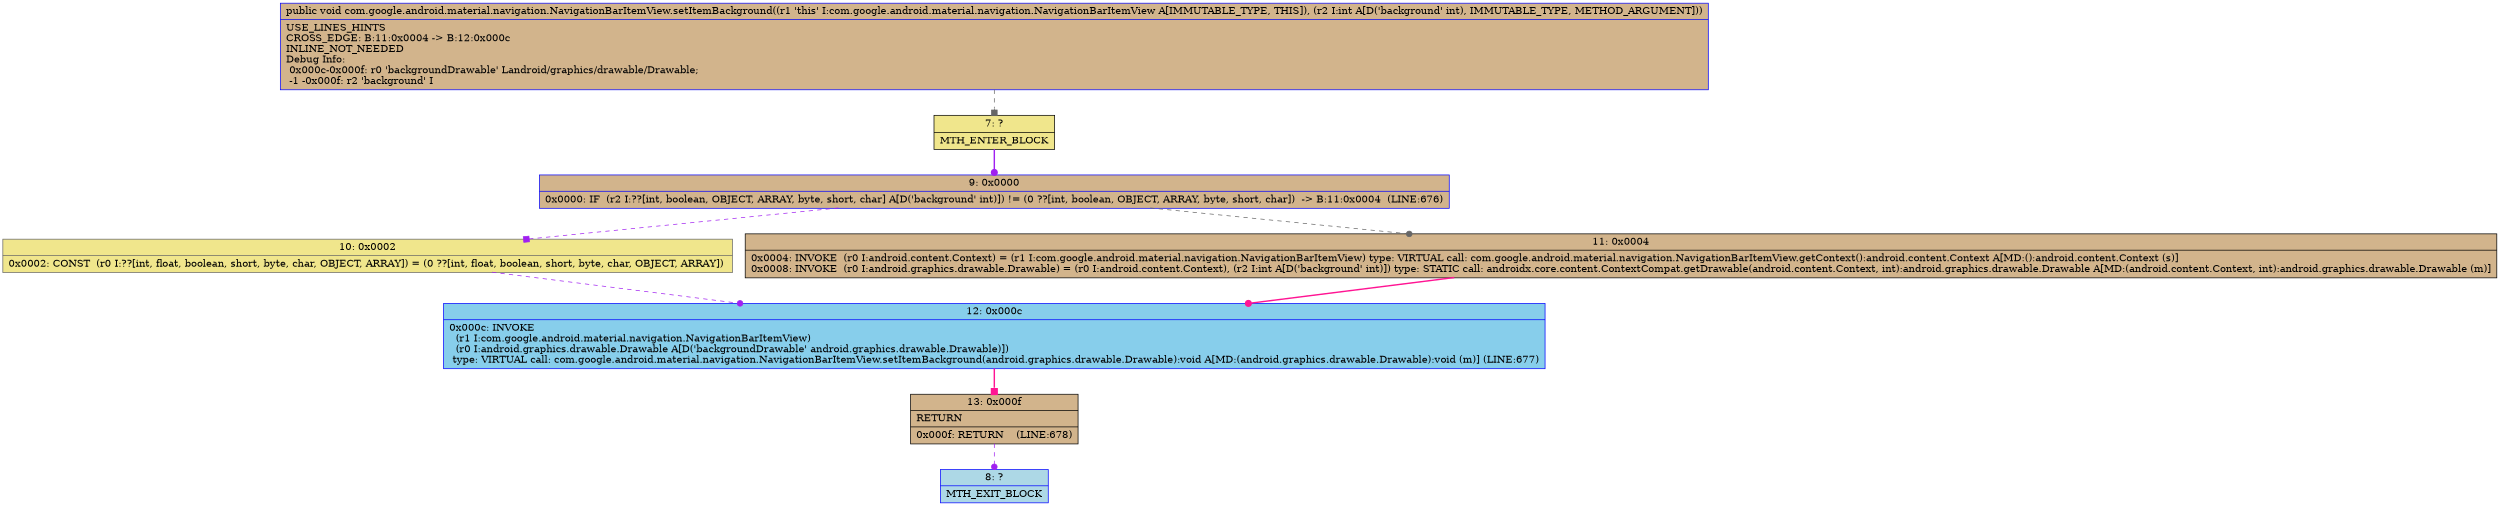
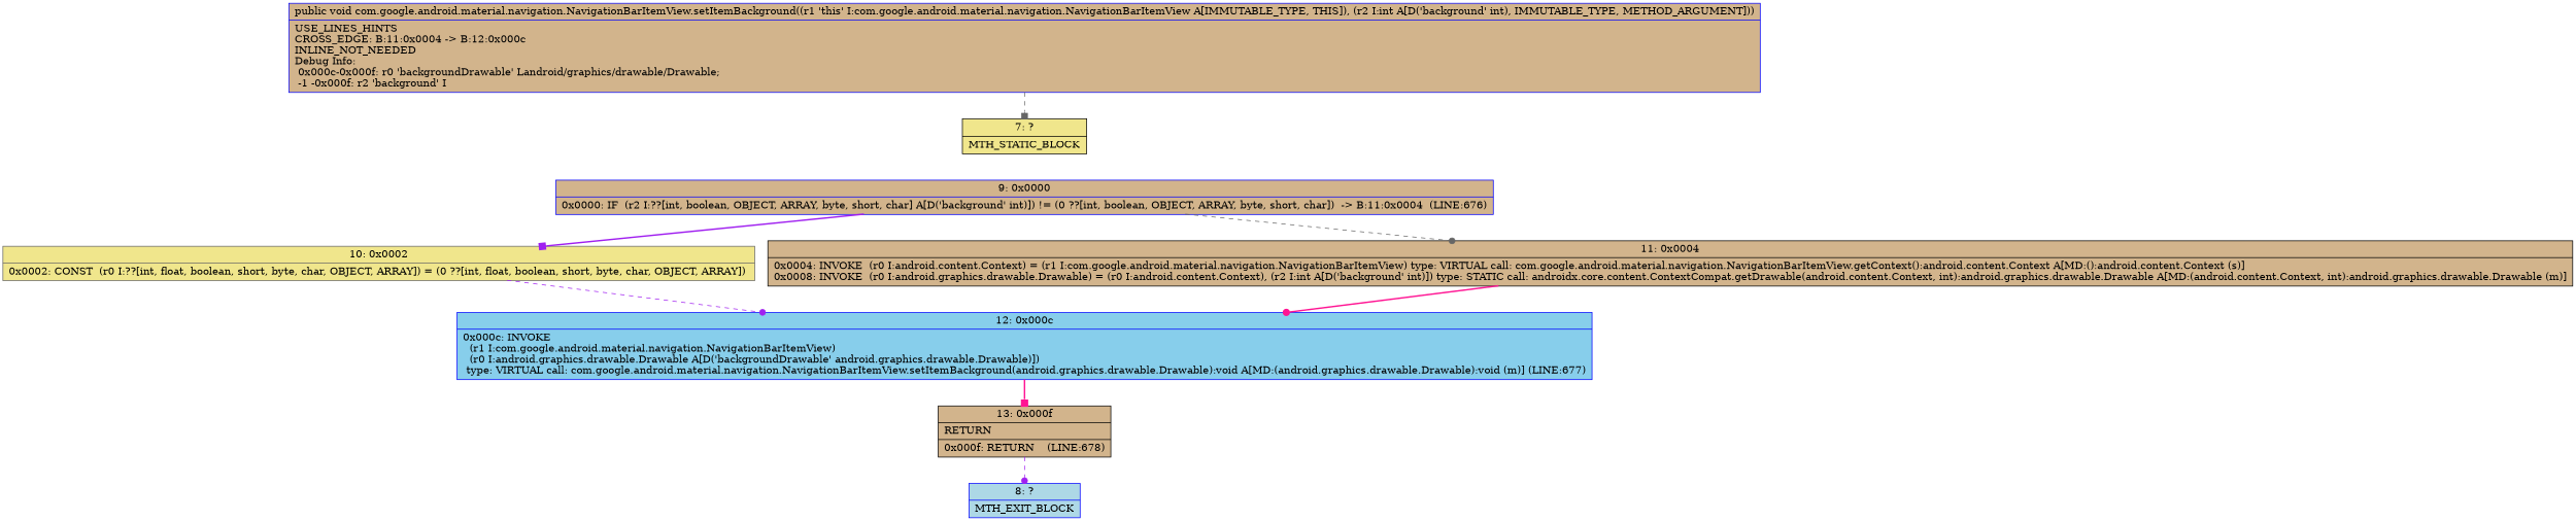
  digraph {
    node [color=blue fillcolor=tan shape=record style=filled]
    edge [arrowhead=dot color=purple style=dashed]
-   n1 [color=black fillcolor=khaki label="{7\:\ ?|MTH_ENTER_BLOCK\l}"]
+   n1 [color=black fillcolor=khaki label="{7\:\ ?|MTH_STATIC_BLOCK\l}"]
    n2 [label="{9\:\ 0x0000|0x0000: IF  (r2 I:??[int, boolean, OBJECT, ARRAY, byte, short, char] A[D('background' int)]) != (0 ??[int, boolean, OBJECT, ARRAY, byte, short, char])  \-\> B:11:0x0004  (LINE:676)\l}"]
    n3 [color=gray40 fillcolor=khaki label="{10\:\ 0x0002|0x0002: CONST  (r0 I:??[int, float, boolean, short, byte, char, OBJECT, ARRAY]) = (0 ??[int, float, boolean, short, byte, char, OBJECT, ARRAY]) \l}"]
    n4 [color=black label="{11\:\ 0x0004|0x0004: INVOKE  (r0 I:android.content.Context) = (r1 I:com.google.android.material.navigation.NavigationBarItemView) type: VIRTUAL call: com.google.android.material.navigation.NavigationBarItemView.getContext():android.content.Context A[MD:():android.content.Context (s)]\l0x0008: INVOKE  (r0 I:android.graphics.drawable.Drawable) = (r0 I:android.content.Context), (r2 I:int A[D('background' int)]) type: STATIC call: androidx.core.content.ContextCompat.getDrawable(android.content.Context, int):android.graphics.drawable.Drawable A[MD:(android.content.Context, int):android.graphics.drawable.Drawable (m)]\l}"]
    n5 [fillcolor=skyblue label="{12\:\ 0x000c|0x000c: INVOKE  \l  (r1 I:com.google.android.material.navigation.NavigationBarItemView)\l  (r0 I:android.graphics.drawable.Drawable A[D('backgroundDrawable' android.graphics.drawable.Drawable)])\l type: VIRTUAL call: com.google.android.material.navigation.NavigationBarItemView.setItemBackground(android.graphics.drawable.Drawable):void A[MD:(android.graphics.drawable.Drawable):void (m)] (LINE:677)\l}"]
    n6 [color=black label="{13\:\ 0x000f|RETURN\l|0x000f: RETURN    (LINE:678)\l}"]
    n7 [fillcolor=lightblue label="{8\:\ ?|MTH_EXIT_BLOCK\l}"]
    n8 [label="{public void com.google.android.material.navigation.NavigationBarItemView.setItemBackground((r1 'this' I:com.google.android.material.navigation.NavigationBarItemView A[IMMUTABLE_TYPE, THIS]), (r2 I:int A[D('background' int), IMMUTABLE_TYPE, METHOD_ARGUMENT]))  | USE_LINES_HINTS\lCROSS_EDGE: B:11:0x0004 \-\> B:12:0x000c\lINLINE_NOT_NEEDED\lDebug Info:\l  0x000c\-0x000f: r0 'backgroundDrawable' Landroid\/graphics\/drawable\/Drawable;\l  \-1 \-0x000f: r2 'background' I\l}"]
-   n1 -> n2 [style=bold]
-   n2 -> n3 [arrowhead=box]
+   n2 -> n3 [arrowhead=box style=bold]
    n2 -> n4 [color=gray40]
    n3 -> n5
    n4 -> n5 [color=deeppink style=bold]
    n5 -> n6 [arrowhead=box color=deeppink style=bold]
    n6 -> n7
    n8 -> n1 [arrowhead=box color=gray40]
  }
